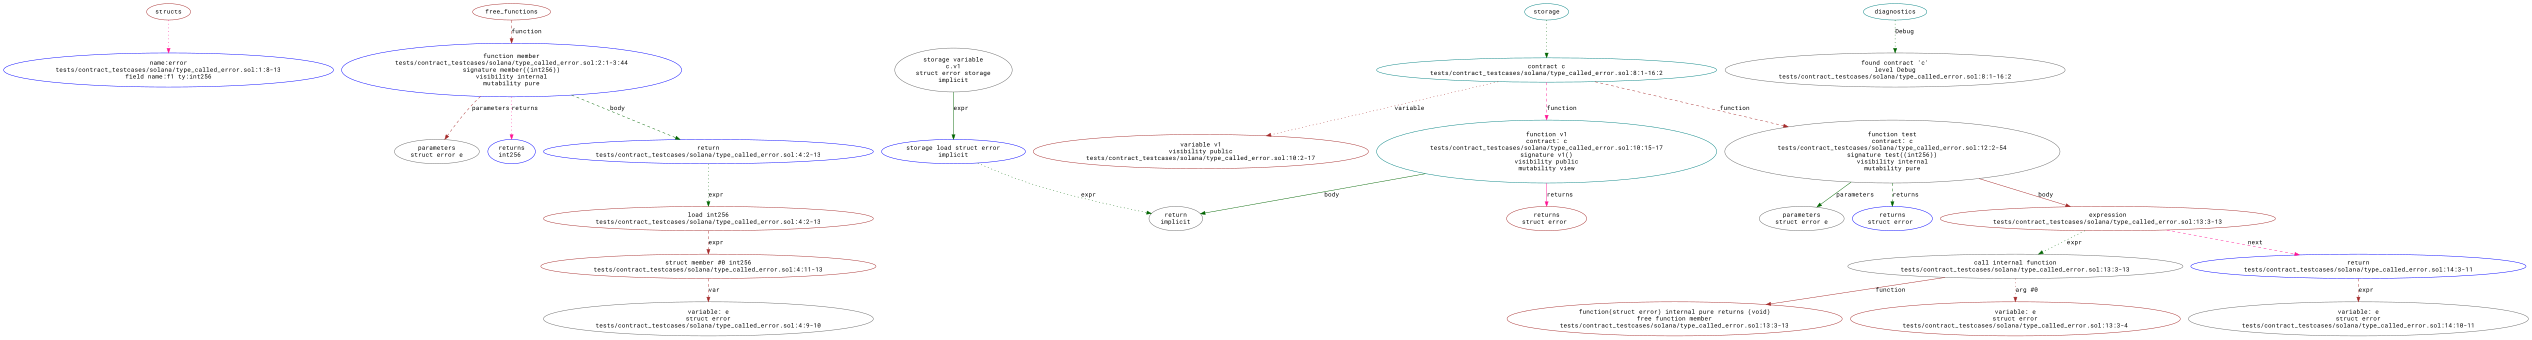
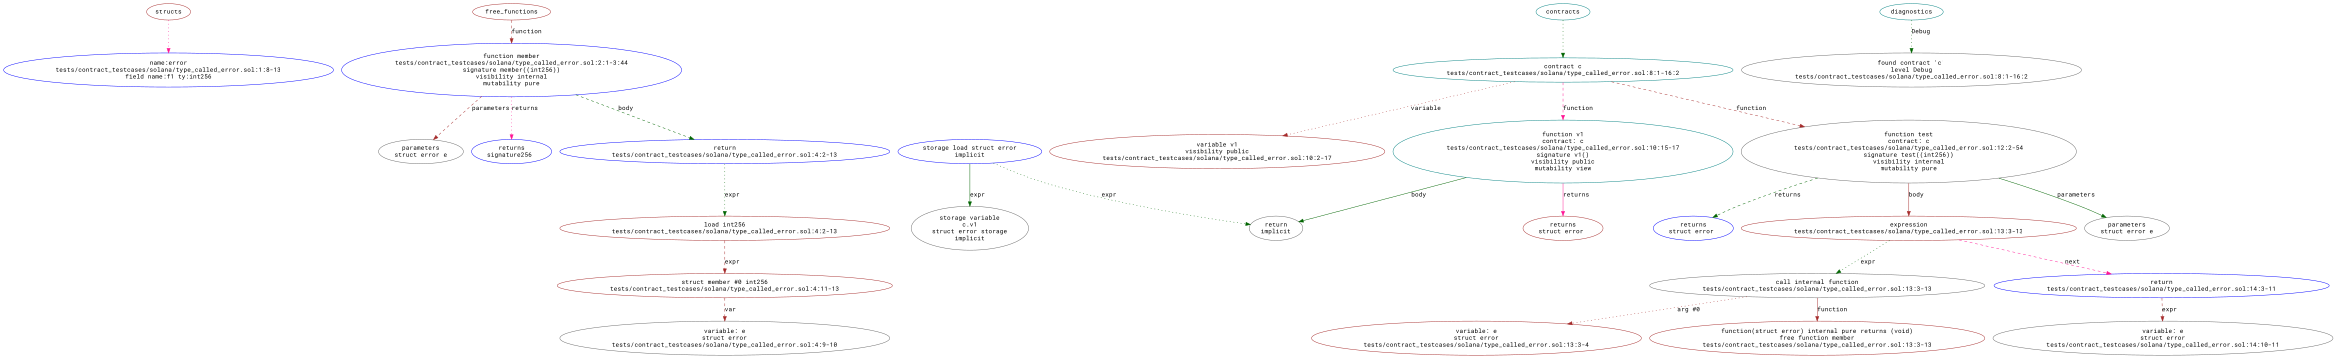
  strict digraph {
    fontname="Roboto Mono"
    node [color=gray40 fontname="Roboto Mono"]
    edge [color=brown fontname="Roboto Mono" style=dashed]
    n1 [color=blue label="name:error\ntests/contract_testcases/solana/type_called_error.sol:1:8-13\nfield name:f1 ty:int256"]
    n2 [color=blue label="function member\ntests/contract_testcases/solana/type_called_error.sol:2:1-3:44\nsignature member((int256))\nvisibility internal\nmutability pure"]
    n3 [label="parameters\nstruct error e"]
-   n4 [color=blue label="returns\nint256 "]
+   n4 [color=blue label="returns\nsignature256 "]
    n5 [color=blue label="return\ntests/contract_testcases/solana/type_called_error.sol:4:2-13"]
    n6 [color=brown label="load int256\ntests/contract_testcases/solana/type_called_error.sol:4:2-13"]
    n7 [color=brown label="struct member #0 int256\ntests/contract_testcases/solana/type_called_error.sol:4:11-13"]
    n8 [label="variable: e\nstruct error\ntests/contract_testcases/solana/type_called_error.sol:4:9-10"]
    n9 [color=teal label="contract c\ntests/contract_testcases/solana/type_called_error.sol:8:1-16:2"]
    n10 [color=brown label="variable v1\nvisibility public\ntests/contract_testcases/solana/type_called_error.sol:10:2-17"]
    n11 [color=teal label="function v1\ncontract: c\ntests/contract_testcases/solana/type_called_error.sol:10:15-17\nsignature v1()\nvisibility public\nmutability view"]
    n12 [label="function test\ncontract: c\ntests/contract_testcases/solana/type_called_error.sol:12:2-54\nsignature test((int256))\nvisibility internal\nmutability pure"]
    n13 [color=brown label="returns\nstruct error "]
    n14 [label="return\nimplicit"]
    n15 [label="parameters\nstruct error e"]
    n16 [color=blue label="returns\nstruct error "]
    n17 [color=brown label="expression\ntests/contract_testcases/solana/type_called_error.sol:13:3-13"]
    n18 [color=blue label="storage load struct error\nimplicit"]
    n19 [label="storage variable\nc.v1\nstruct error storage\nimplicit"]
    n20 [label="call internal function\ntests/contract_testcases/solana/type_called_error.sol:13:3-13"]
    n21 [color=blue label="return\ntests/contract_testcases/solana/type_called_error.sol:14:3-11"]
    n22 [color=brown label="function(struct error) internal pure returns (void)\nfree function member\ntests/contract_testcases/solana/type_called_error.sol:13:3-13"]
    n23 [color=brown label="variable: e\nstruct error\ntests/contract_testcases/solana/type_called_error.sol:13:3-4"]
    n24 [label="variable: e\nstruct error\ntests/contract_testcases/solana/type_called_error.sol:14:10-11"]
    n25 [label="found contract 'c'\nlevel Debug\ntests/contract_testcases/solana/type_called_error.sol:8:1-16:2"]
    structs [color=brown]
    free_functions [color=brown]
-   contracts [color=teal label=storage]
+   contracts [color=teal]
    diagnostics [color=teal]
    n2 -> n3 [label=parameters]
    n2 -> n4 [color=deeppink label=returns style=dotted]
    n2 -> n5 [color=darkgreen label=body]
    n5 -> n6 [color=darkgreen label=expr style=dotted]
    n6 -> n7 [label=expr]
    n7 -> n8 [label=var]
    n9 -> n10 [label=variable style=dotted]
    n9 -> n11 [color=deeppink label=function]
    n9 -> n12 [label=function]
    n11 -> n13 [color=deeppink label=returns style=solid]
    n11 -> n14 [color=darkgreen label=body style=solid]
    n12 -> n15 [color=darkgreen label=parameters style=solid]
    n12 -> n16 [color=darkgreen label=returns]
    n12 -> n17 [label=body style=solid]
    n17 -> n20 [color=darkgreen label=expr style=dotted]
    n17 -> n21 [color=deeppink label=next]
    n18 -> n14 [color=darkgreen label=expr style=dotted]
-   n19 -> n18 [color=darkgreen label=expr style=solid]
+   n18 -> n19 [color=darkgreen label=expr style=solid]
    n20 -> n22 [label=function style=solid]
    n20 -> n23 [label="arg #0" style=dotted]
    n21 -> n24 [label=expr]
    structs -> n1 [color=deeppink style=dotted]
    free_functions -> n2 [label=function]
    contracts -> n9 [color=darkgreen style=dotted]
    diagnostics -> n25 [color=darkgreen label=Debug style=dotted]
  }
